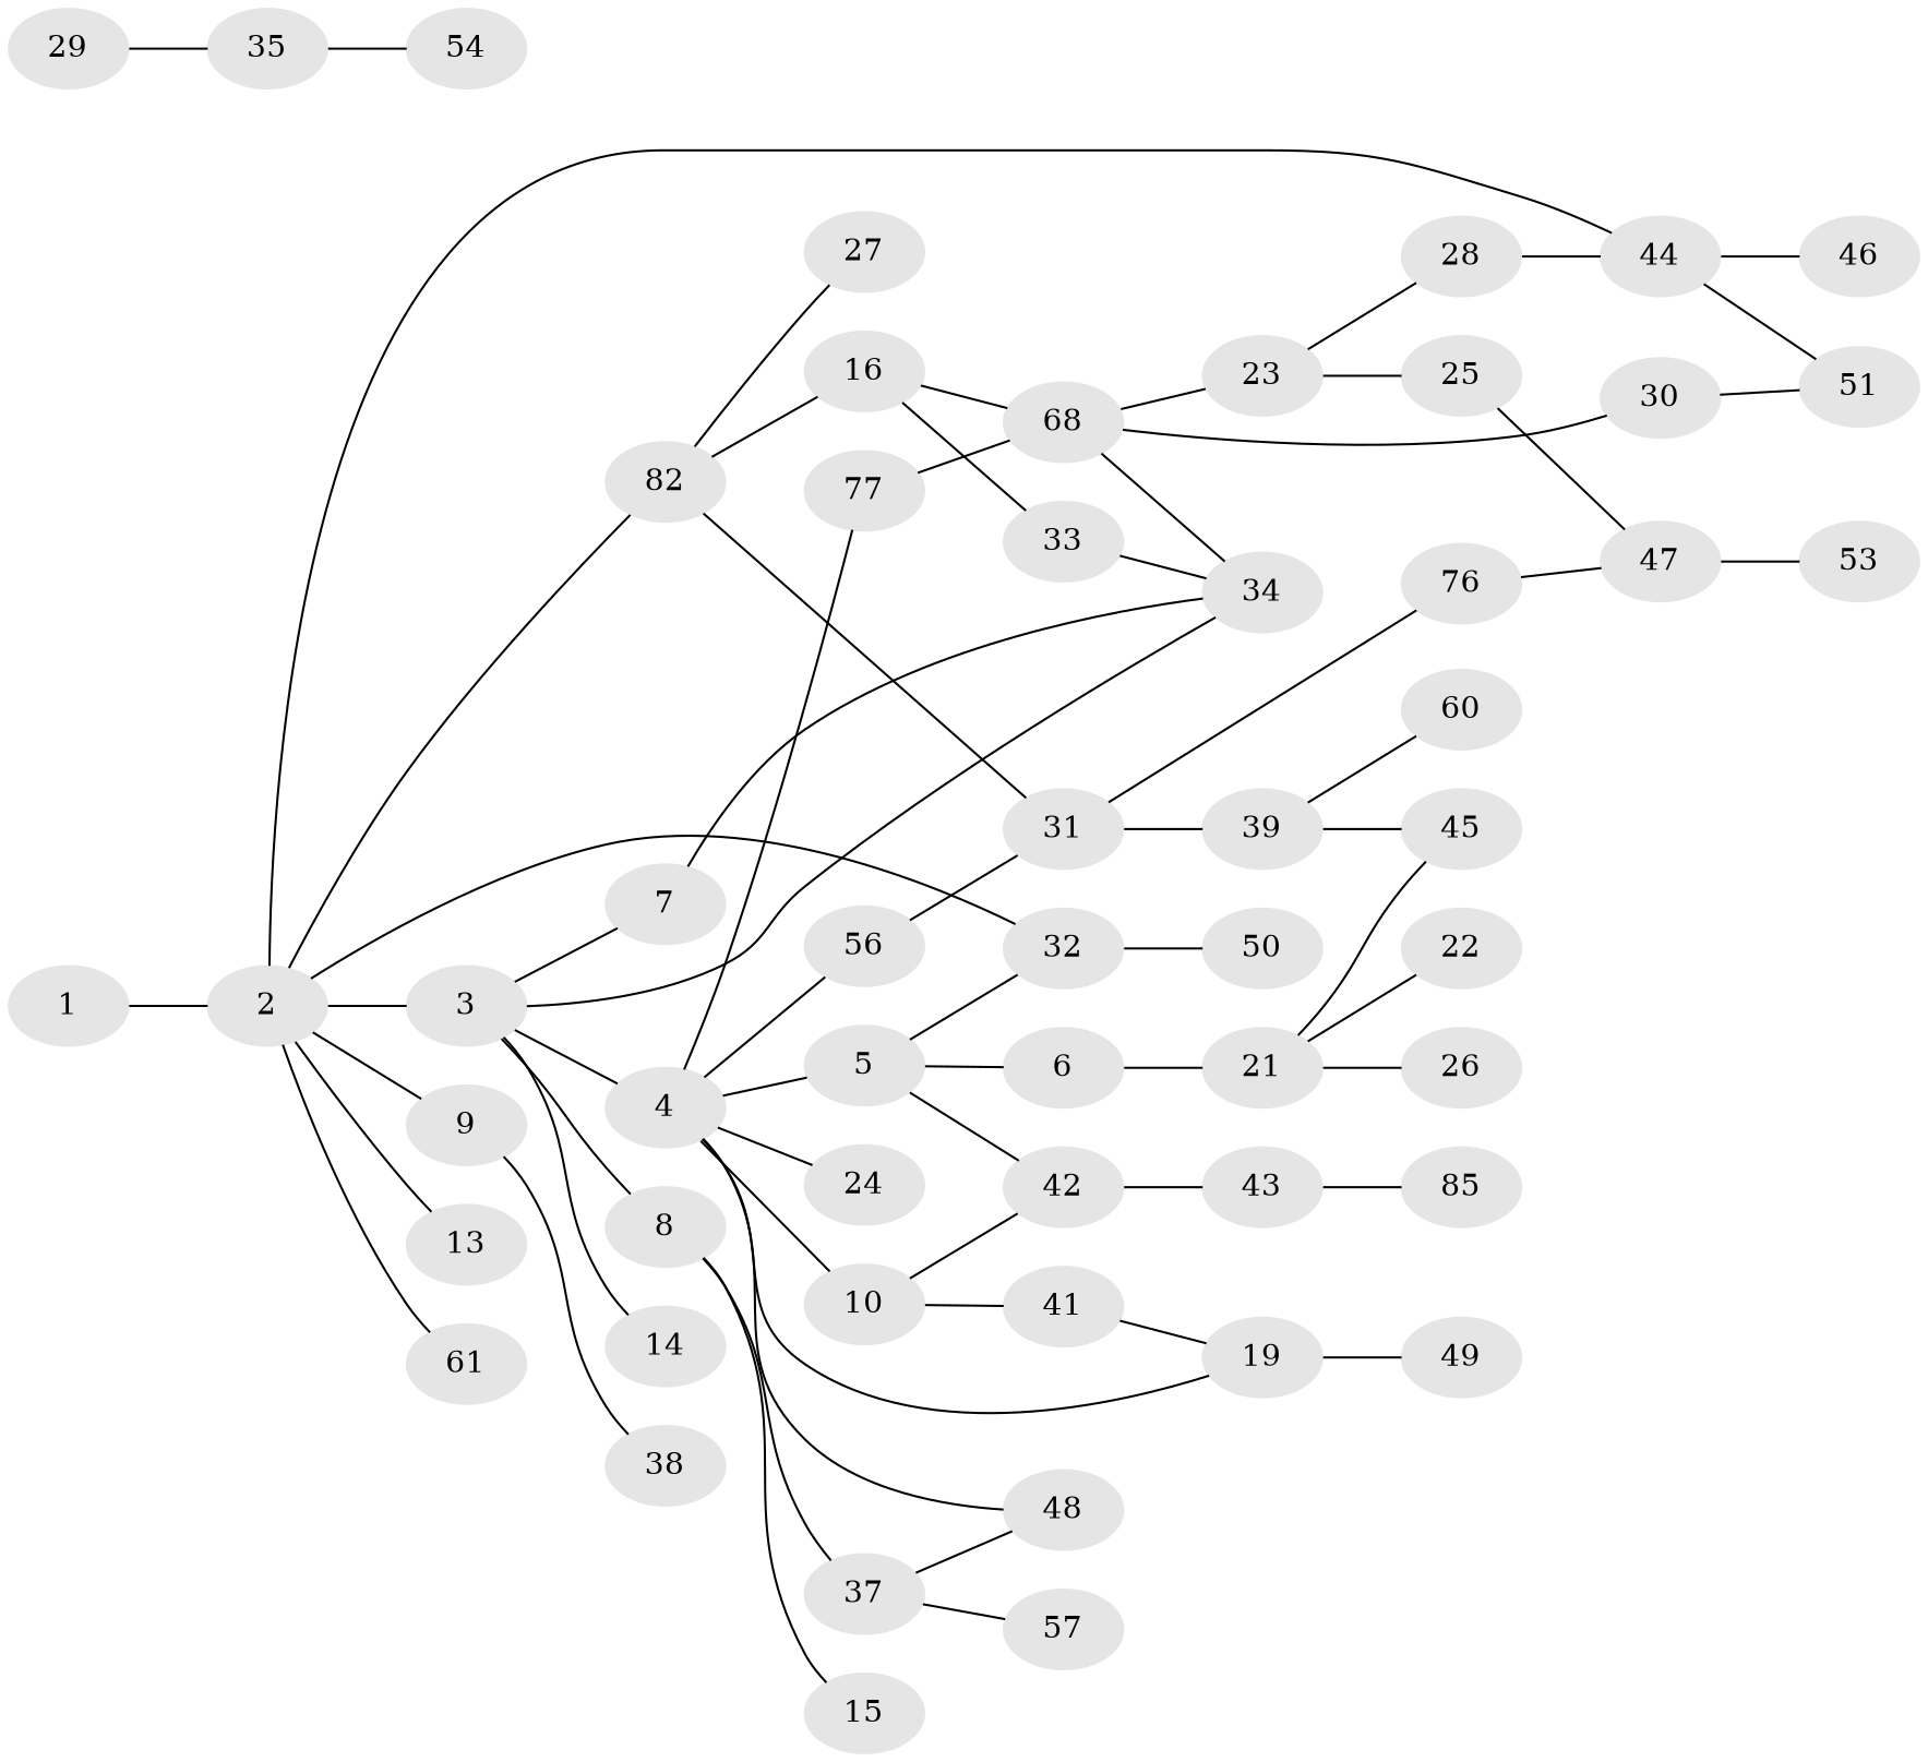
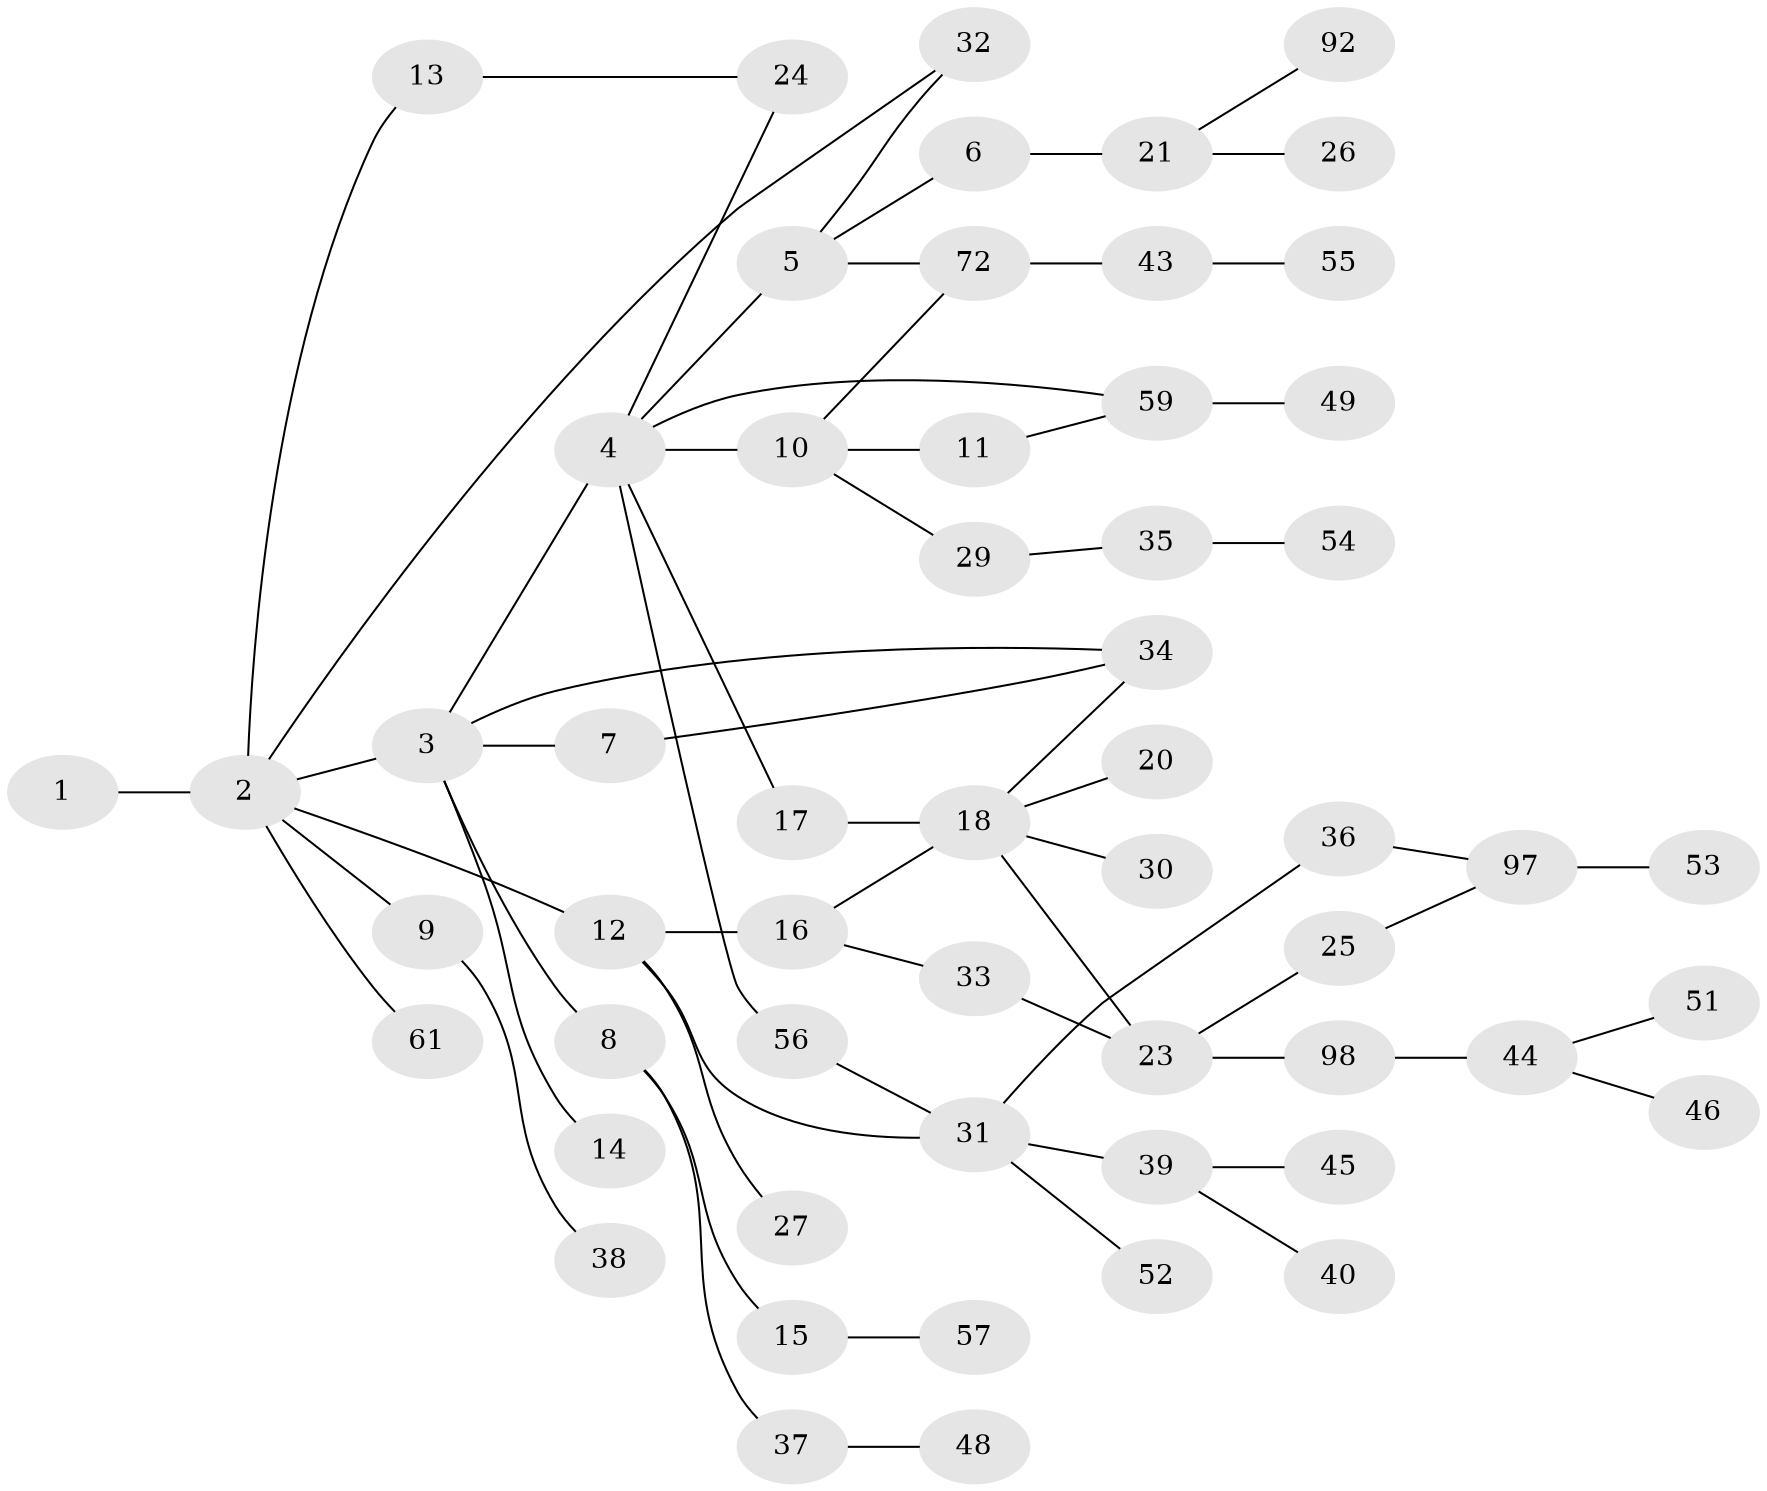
  graph {
    rankdir=LR
    node [color=gray90 style=filled]
    1
    2
    3
    9
-   12 [label=82]
+   12
    13
    32
    n8 [label=61]
    44
    4
    7
    8
    14
    34
    38
    16
    27
    31
    24
-   50
    51
    46
    5
    10
-   17 [label=77]
-   19
+   17
+   19 [label=59]
    48
    56
    15
    37
    6
-   42
-   11 [label=41]
+   42 [label=72]
+   11
    29
-   18 [label=68]
+   18
    49
    21
    43
-   22
+   22 [label=92]
    26
    45
    57
    35
    33
-   36 [label=76]
+   36
    39
+   52
+   20
    23
    30
    25
-   28
-   47
+   28 [label=98]
+   47 [label=97]
    53
    54
-   40 [label=60]
-   55 [label=85]
+   40
+   55
    1 -- 2
    2 -- 3
    2 -- 9
    2 -- 12
    2 -- 13
    2 -- 32
    2 -- n8
-   2 -- 44
    3 -- 4
    3 -- 7
    3 -- 8
    3 -- 14
    3 -- 34
    9 -- 38
    12 -- 16
    12 -- 27
    12 -- 31
-   32 -- 50
+   13 -- 24
    44 -- 51
    44 -- 46
    4 -- 24
    4 -- 5
    4 -- 10
    4 -- 17
    4 -- 19
-   4 -- 48
    4 -- 56
    7 -- 34
    8 -- 15
    8 -- 37
    16 -- 18
    16 -- 33
    31 -- 36
    31 -- 39
+   31 -- 52
    5 -- 32
    5 -- 6
    5 -- 42
    10 -- 42
    10 -- 11
+   10 -- 29
    17 -- 18
    19 -- 49
    56 -- 31
    37 -- 48
-   37 -- 57
+   15 -- 57
    6 -- 21
    42 -- 43
    11 -- 19
    29 -- 35
    18 -- 34
+   18 -- 20
    18 -- 23
    18 -- 30
    21 -- 22
    21 -- 26
-   21 -- 45
    43 -- 55
    35 -- 54
-   33 -- 34
+   33 -- 23
    36 -- 47
    39 -- 45
    39 -- 40
    23 -- 25
    23 -- 28
-   30 -- 51
    25 -- 47
    28 -- 44
    47 -- 53
  }
